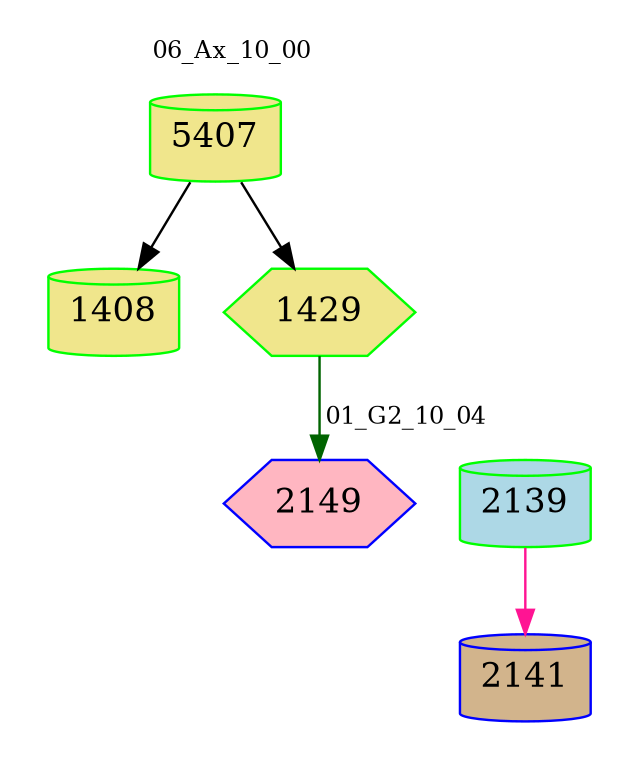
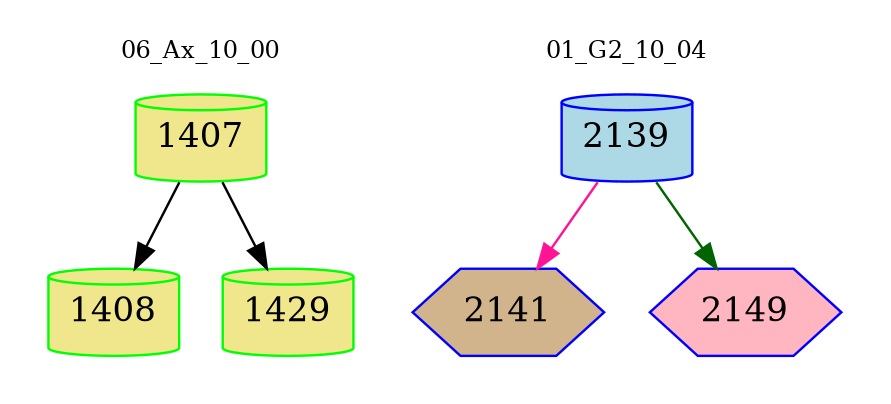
  digraph {
    node [color=green fillcolor=khaki shape=cylinder style=filled]
    edge [color=black]
-   n1 [label=5407]
+   n1 [label=1407]
    n2 [label=1408]
-   n3 [label=1429 shape=hexagon]
-   n4 [fillcolor=lightblue label=2139]
-   n5 [color=blue fillcolor=tan label=2141]
+   n3 [label=1429]
+   n4 [color=blue fillcolor=lightblue label=2139]
+   n5 [color=blue fillcolor=tan label=2141 shape=hexagon]
    n6 [color=blue fillcolor=lightpink label=2149 shape=hexagon]
    subgraph cluster_1 {
      color=white
      fontsize=10
      label="06_Ax_10_00"
      n1
      n2
      n3
    }
    subgraph cluster_2 {
      color=white
      fontsize=10
      label="01_G2_10_04"
      n4
      n5
      n6
    }
    n1 -> n2
    n1 -> n3
    n4 -> n5 [color=deeppink]
-   n3 -> n6 [color=darkgreen]
+   n4 -> n6 [color=darkgreen]
  }
